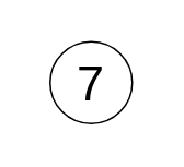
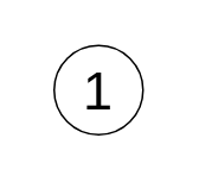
  <mxCell id="0" />
  <mxCell id="1" parent="0" />
  <mxCell id="2" value="" style="ellipse;whiteSpace=wrap;html=1;" vertex="1" parent="1"><mxGeometry x="30" y="25" width="50" height="50" as="geometry" /></mxCell>
- <mxCell id="3" value="7" style="text;html=1;strokeColor=none;fillColor=none;align=center;verticalAlign=middle;whiteSpace=wrap;rounded=0;strokeWidth=8;fontSize=30;" vertex="1" parent="1"><mxGeometry x="20" y="20" width="70" height="60" as="geometry" /></mxCell>
+ <mxCell id="3" value="1" style="text;html=1;strokeColor=none;fillColor=none;align=center;verticalAlign=middle;whiteSpace=wrap;rounded=0;strokeWidth=8;fontSize=30;" vertex="1" parent="1"><mxGeometry x="20" y="20" width="70" height="60" as="geometry" /></mxCell>
